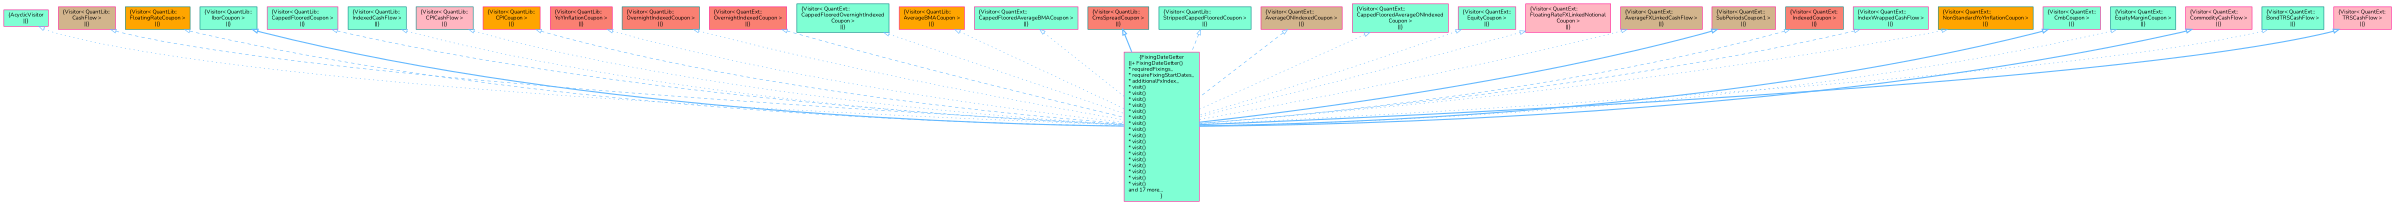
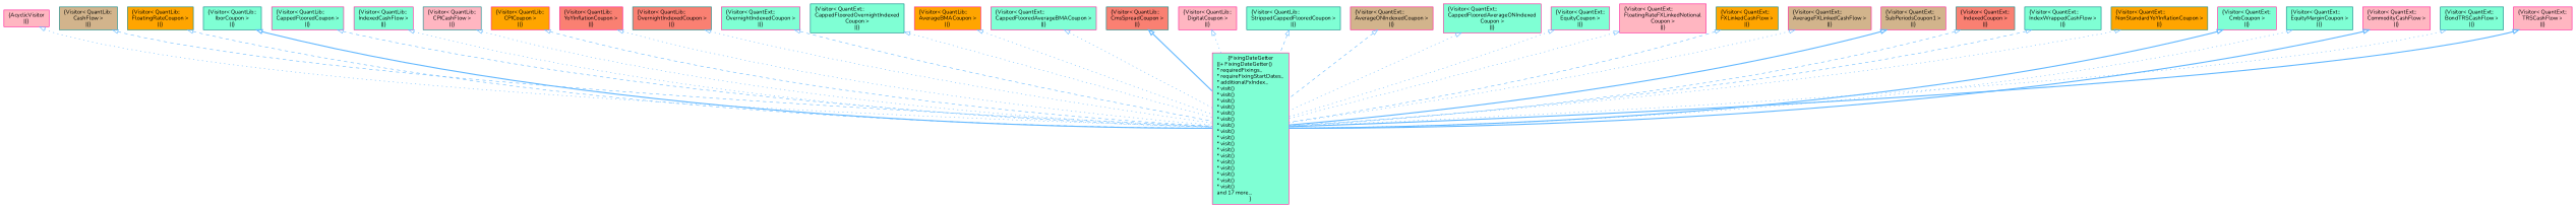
  digraph {
    fontname=Nunito
    node [color=deeppink fillcolor=aquamarine fontname=Nunito fontsize=10 shape=box style=filled]
    edge [arrowtail=onormal color=steelblue1 dir=back fontname=Nunito fontsize=10 labelfontname=Helvetica labelfontsize=10 style=dotted]
    n1 [fontcolor=black height=0.2 label="{FixingDateGetter\n||+ FixingDateGetter()\l* requiredFixings_\l* requireFixingStartDates_\l* additionalFxIndex_\l* visit()\l* visit()\l* visit()\l* visit()\l* visit()\l* visit()\l* visit()\l* visit()\l* visit()\l* visit()\l* visit()\l* visit()\l* visit()\l* visit()\l* visit()\l* visit()\l* visit()\land 17 more...\l}" width=0.4]
-   n2 [height=0.2 label="{AcyclicVisitor\n||}" width=0.4]
-   n3 [fillcolor=tan height=0.2 label="{Visitor\< QuantLib::\lCashFlow \>\n||}" width=0.4]
+   n2 [fillcolor=lightpink height=0.2 label="{AcyclicVisitor\n||}" width=0.4]
+   n3 [color=teal fillcolor=tan height=0.2 label="{Visitor\< QuantLib::\lCashFlow \>\n||}" width=0.4]
    n4 [color=teal fillcolor=orange height=0.2 label="{Visitor\< QuantLib::\lFloatingRateCoupon \>\n||}" width=0.4]
    n5 [color=teal height=0.2 label="{Visitor\< QuantLib::\lIborCoupon \>\n||}" width=0.4]
    n6 [height=0.2 label="{Visitor\< QuantLib::\lCappedFlooredCoupon \>\n||}" width=0.4]
-   n7 [color=teal height=0.2 label="{Visitor\< QuantLib::\lIndexedCashFlow \>\n||}" width=0.4]
+   n7 [height=0.2 label="{Visitor\< QuantLib::\lIndexedCashFlow \>\n||}" width=0.4]
    n8 [color=teal fillcolor=lightpink height=0.2 label="{Visitor\< QuantLib::\lCPICashFlow \>\n||}" width=0.4]
    n9 [fillcolor=orange height=0.2 label="{Visitor\< QuantLib::\lCPICoupon \>\n||}" width=0.4]
    n10 [fillcolor=salmon height=0.2 label="{Visitor\< QuantLib::\lYoYInflationCoupon \>\n||}" width=0.4]
    n11 [color=teal fillcolor=salmon height=0.2 label="{Visitor\< QuantLib::\lOvernightIndexedCoupon \>\n||}" width=0.4]
-   n12 [fillcolor=salmon height=0.2 label="{Visitor\< QuantExt::\lOvernightIndexedCoupon \>\n||}" width=0.4]
+   n12 [height=0.2 label="{Visitor\< QuantExt::\lOvernightIndexedCoupon \>\n||}" width=0.4]
    n13 [color=teal height=0.2 label="{Visitor\< QuantExt::\lCappedFlooredOvernightIndexed\lCoupon \>\n||}" width=0.4]
    n14 [fillcolor=orange height=0.2 label="{Visitor\< QuantLib::\lAverageBMACoupon \>\n||}" width=0.4]
    n15 [height=0.2 label="{Visitor\< QuantExt::\lCappedFlooredAverageBMACoupon \>\n||}" width=0.4]
    n16 [color=teal fillcolor=salmon height=0.2 label="{Visitor\< QuantLib::\lCmsSpreadCoupon \>\n||}" width=0.4]
+   n17 [fillcolor=lightpink height=0.2 label="{Visitor\< QuantLib::\lDigitalCoupon \>\n||}" width=0.4]
    n18 [color=teal height=0.2 label="{Visitor\< QuantLib::\lStrippedCappedFlooredCoupon \>\n||}" width=0.4]
    n19 [fillcolor=tan height=0.2 label="{Visitor\< QuantExt::\lAverageONIndexedCoupon \>\n||}" width=0.4]
    n20 [height=0.2 label="{Visitor\< QuantExt::\lCappedFlooredAverageONIndexed\lCoupon \>\n||}" width=0.4]
    n21 [height=0.2 label="{Visitor\< QuantExt::\lEquityCoupon \>\n||}" width=0.4]
    n22 [fillcolor=lightpink height=0.2 label="{Visitor\< QuantExt::\lFloatingRateFXLinkedNotional\lCoupon \>\n||}" width=0.4]
+   n23 [color=teal fillcolor=orange height=0.2 label="{Visitor\< QuantExt::\lFXLinkedCashFlow \>\n||}" width=0.4]
    n24 [fillcolor=tan height=0.2 label="{Visitor\< QuantExt::\lAverageFXLinkedCashFlow \>\n||}" width=0.4]
    n25 [fillcolor=tan height=0.2 label="{Visitor\< QuantExt::\lSubPeriodsCoupon1 \>\n||}" width=0.4]
    n26 [color=teal fillcolor=salmon height=0.2 label="{Visitor\< QuantExt::\lIndexedCoupon \>\n||}" width=0.4]
-   n27 [height=0.2 label="{Visitor\< QuantExt::\lIndexWrappedCashFlow \>\n||}" width=0.4]
+   n27 [color=teal height=0.2 label="{Visitor\< QuantExt::\lIndexWrappedCashFlow \>\n||}" width=0.4]
    n28 [color=teal fillcolor=orange height=0.2 label="{Visitor\< QuantExt::\lNonStandardYoYInflationCoupon \>\n||}" width=0.4]
    n29 [height=0.2 label="{Visitor\< QuantExt::\lCmbCoupon \>\n||}" width=0.4]
    n30 [color=teal height=0.2 label="{Visitor\< QuantExt::\lEquityMarginCoupon \>\n||}" width=0.4]
    n31 [fillcolor=lightpink height=0.2 label="{Visitor\< QuantExt::\lCommodityCashFlow \>\n||}" width=0.4]
    n32 [color=teal height=0.2 label="{Visitor\< QuantExt::\lBondTRSCashFlow \>\n||}" width=0.4]
    n33 [fillcolor=lightpink height=0.2 label="{Visitor\< QuantExt::\lTRSCashFlow \>\n||}" width=0.4]
    n2 -> n1
    n3 -> n1 [style=dashed]
    n4 -> n1 [style=dashed]
    n5 -> n1 [style=bold]
    n6 -> n1 [style=dashed]
    n7 -> n1
    n8 -> n1
    n9 -> n1 [style=dashed]
    n10 -> n1
    n11 -> n1
    n12 -> n1 [style=dashed]
    n13 -> n1
    n14 -> n1
    n15 -> n1
    n16 -> n1 [style=bold]
+   n17 -> n1
    n18 -> n1 [style=dashed]
    n19 -> n1 [style=dashed]
    n20 -> n1
    n21 -> n1
    n22 -> n1
+   n23 -> n1 [style=dashed]
    n24 -> n1
    n25 -> n1 [style=bold]
    n26 -> n1 [style=dashed]
    n27 -> n1 [style=dashed]
    n28 -> n1
    n29 -> n1 [style=bold]
    n30 -> n1
    n31 -> n1 [style=bold]
    n32 -> n1
    n33 -> n1 [style=bold]
  }
